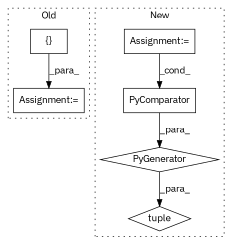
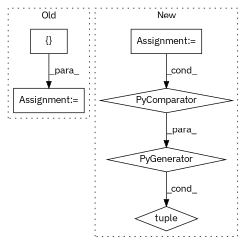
  digraph {
    fontname="IBM Plex Sans"
    node [a=7 fontname="IBM Plex Sans" l=35 s=1432 shape=box]
    edge [fontname="IBM Plex Sans"]
    n1 [a=4 l=2 label="{}" s=1328]
    n2 [l=1 label="Assignment:=" s=1318]
    n3 [a=32 l="17,-3" label=tuple s="1332,1473" shape=diamond]
    n4 [label="Assignment:="]
-   n5 [a=113 label=PyComparator]
+   n5 [a=113 label=PyComparator shape=diamond]
    n6 [a=107 l=124 label=PyGenerator s=1349 shape=diamond]
    subgraph cluster_1 {
      label=Old
      style=dotted
      n1
      n2
    }
    subgraph cluster_2 {
      label=New
      style=dotted
      n3
      n4
      n5
      n6
    }
    n1 -> n2 [label=_para_]
    n4 -> n5 [label=_cond_]
    n5 -> n6 [label=_para_]
-   n6 -> n3 [label=_para_]
+   n6 -> n3 [label=_cond_]
  }
